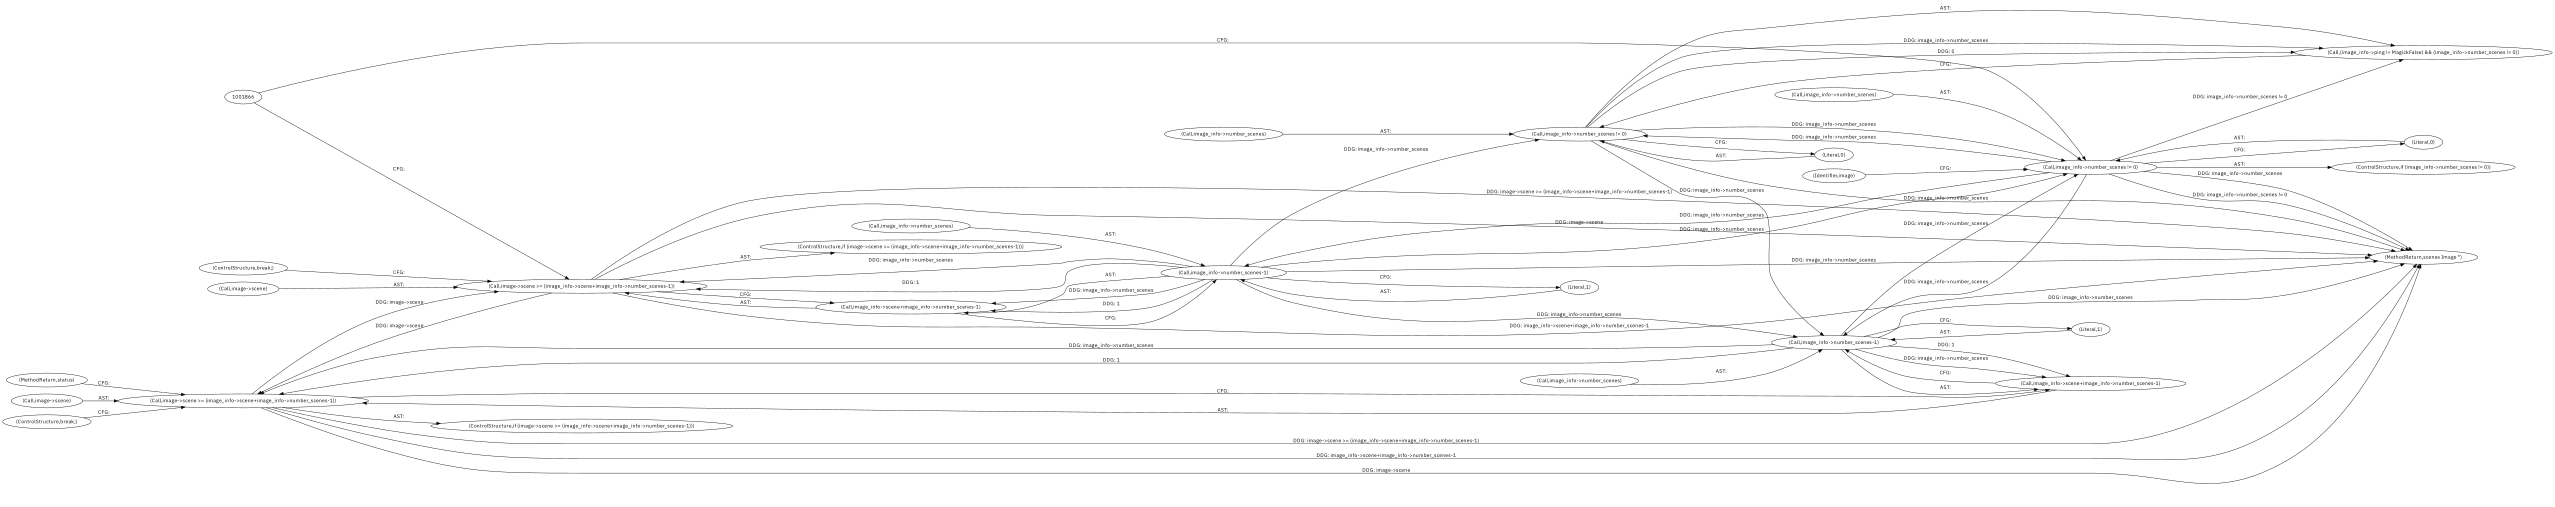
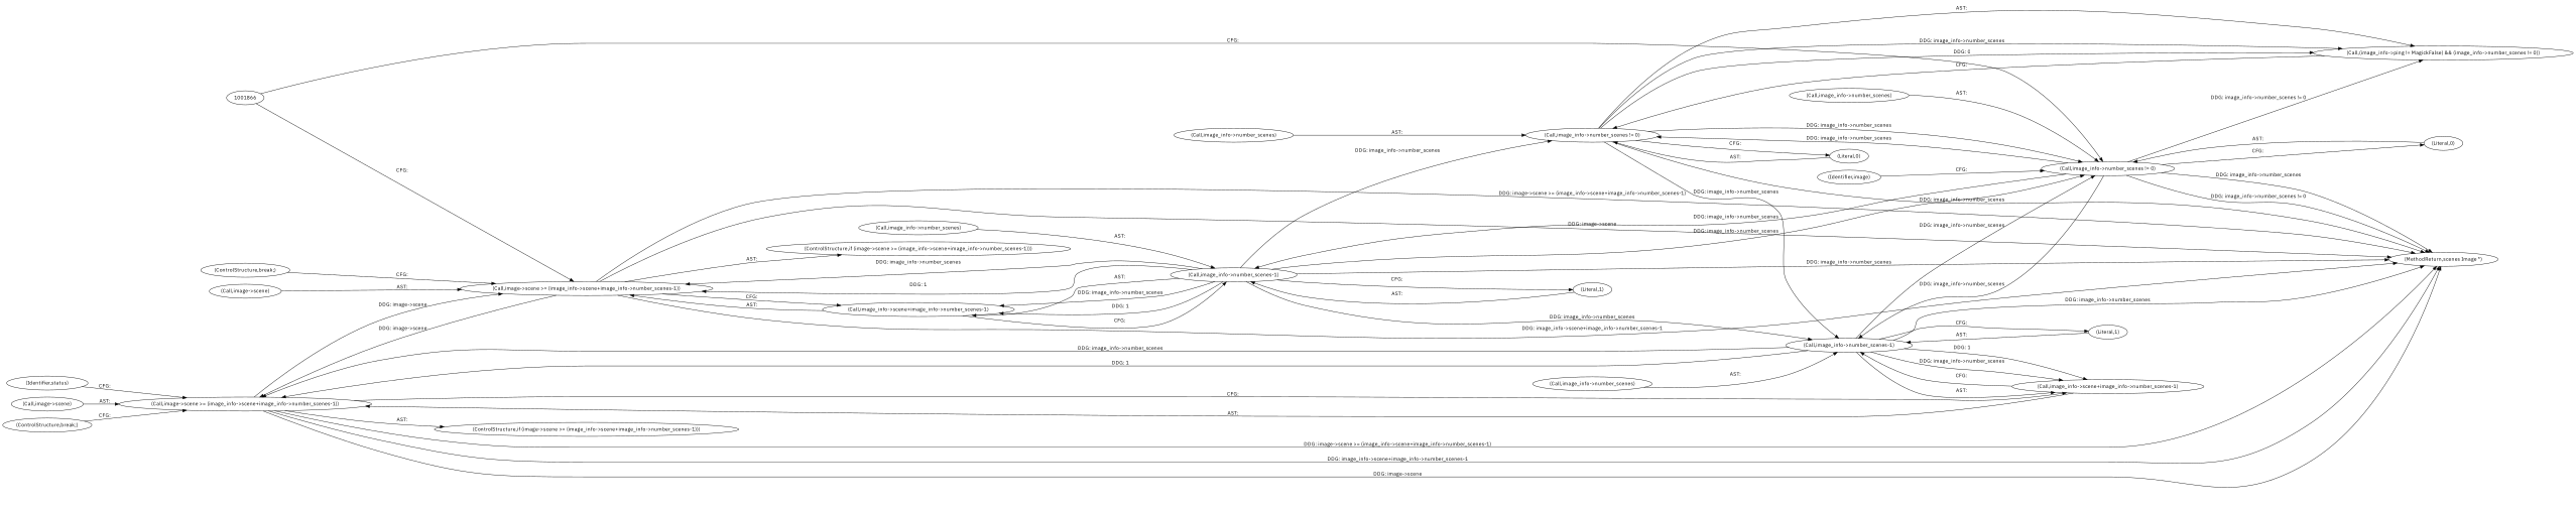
  digraph {
    fontname="IBM Plex Sans"
    rankdir=LR
    node [fontname="IBM Plex Sans"]
    edge [fontname="IBM Plex Sans"]
    n1 [label="(Call,image->scene >= (image_info->scene+image_info->number_scenes-1))"]
    n2 [label="(Call,image->scene >= (image_info->scene+image_info->number_scenes-1))"]
    n3 [label="(ControlStructure,if (image->scene >= (image_info->scene+image_info->number_scenes-1)))"]
    n4 [label="(MethodReturn,scenes Image *)"]
    n5 [label="(Call,image_info->scene+image_info->number_scenes-1)"]
    n6 [label="(ControlStructure,if (image->scene >= (image_info->scene+image_info->number_scenes-1)))"]
    n7 [label="(Call,image_info->scene+image_info->number_scenes-1)"]
    n8 [label="(Call,image_info->number_scenes-1)"]
    n9 [label="(Call,image_info->number_scenes-1)"]
    n10 [label="(Call,image_info->number_scenes != 0)"]
    n11 [label="(Literal,1)"]
    n12 [label="(Call,image_info->number_scenes != 0)"]
    n13 [label="(Literal,0)"]
    n14 [label="(Call,(image_info->ping != MagickFalse) && (image_info->number_scenes != 0))"]
-   n15 [label="(ControlStructure,if (image_info->number_scenes != 0))"]
    n16 [label="(Literal,0)"]
    n17 [label="(Literal,1)"]
    n18 [label="(Call,image_info->number_scenes)"]
    n19 [label="(Call,image_info->number_scenes)"]
    n20 [label="(Identifier,image)"]
    n21 [label="(Call,image_info->number_scenes)"]
-   n22 [label="(MethodReturn,status)"]
+   n22 [label="(Identifier,status)"]
    n23 [label="(ControlStructure,break;)"]
    n24 [label="(Call,image_info->number_scenes)"]
    n25 [label="(Call,image->scene)"]
    n26 [label="(Call,image->scene)"]
    n27 [label="(ControlStructure,break;)"]
    1001866
    n1 -> n2 [label="DDG: image->scene"]
    n1 -> n3 [label="AST: "]
    n1 -> n4 [label="DDG: image->scene >= (image_info->scene+image_info->number_scenes-1)"]
    n1 -> n4 [label="DDG: image_info->scene+image_info->number_scenes-1"]
    n1 -> n4 [label="DDG: image->scene"]
    n1 -> n5 [label="CFG: "]
    n2 -> n1 [label="DDG: image->scene"]
    n2 -> n4 [label="DDG: image_info->scene+image_info->number_scenes-1"]
    n2 -> n4 [label="DDG: image->scene >= (image_info->scene+image_info->number_scenes-1)"]
    n2 -> n4 [label="DDG: image->scene"]
    n2 -> n6 [label="AST: "]
    n2 -> n7 [label="CFG: "]
    n5 -> n1 [label="AST: "]
    n5 -> n8 [label="CFG: "]
    n7 -> n2 [label="AST: "]
    n7 -> n9 [label="CFG: "]
    n8 -> n1 [label="DDG: image_info->number_scenes"]
    n8 -> n1 [label="DDG: 1"]
    n8 -> n4 [label="DDG: image_info->number_scenes"]
    n8 -> n5 [label="AST: "]
    n8 -> n5 [label="DDG: image_info->number_scenes"]
    n8 -> n5 [label="DDG: 1"]
    n8 -> n10 [label="DDG: image_info->number_scenes"]
    n8 -> n11 [label="CFG: "]
    n9 -> n2 [label="DDG: image_info->number_scenes"]
    n9 -> n2 [label="DDG: 1"]
    n9 -> n4 [label="DDG: image_info->number_scenes"]
    n9 -> n7 [label="AST: "]
    n9 -> n7 [label="DDG: image_info->number_scenes"]
    n9 -> n7 [label="DDG: 1"]
    n9 -> n8 [label="DDG: image_info->number_scenes"]
    n9 -> n10 [label="DDG: image_info->number_scenes"]
    n9 -> n12 [label="DDG: image_info->number_scenes"]
    n9 -> n17 [label="CFG: "]
    n10 -> n4 [label="DDG: image_info->number_scenes"]
    n10 -> n4 [label="DDG: image_info->number_scenes != 0"]
    n10 -> n8 [label="DDG: image_info->number_scenes"]
    n10 -> n9 [label="DDG: image_info->number_scenes"]
    n10 -> n12 [label="DDG: image_info->number_scenes"]
    n10 -> n13 [label="CFG: "]
    n10 -> n14 [label="DDG: image_info->number_scenes != 0"]
-   n10 -> n15 [label="AST: "]
    n11 -> n8 [label="AST: "]
    n12 -> n4 [label="DDG: image_info->number_scenes"]
    n12 -> n8 [label="DDG: image_info->number_scenes"]
    n12 -> n10 [label="DDG: image_info->number_scenes"]
    n12 -> n14 [label="AST: "]
    n12 -> n14 [label="DDG: image_info->number_scenes"]
    n12 -> n14 [label="DDG: 0"]
    n12 -> n16 [label="CFG: "]
    n13 -> n10 [label="AST: "]
    n14 -> n12 [label="CFG: "]
    n16 -> n12 [label="AST: "]
    n17 -> n9 [label="AST: "]
    n18 -> n9 [label="AST: "]
    n19 -> n12 [label="AST: "]
    n20 -> n10 [label="CFG: "]
    n21 -> n10 [label="AST: "]
    n22 -> n1 [label="CFG: "]
    n23 -> n2 [label="CFG: "]
    n24 -> n8 [label="AST: "]
    n25 -> n1 [label="AST: "]
    n26 -> n2 [label="AST: "]
    n27 -> n1 [label="CFG: "]
    1001866 -> n2 [label="CFG: "]
    1001866 -> n10 [label="CFG: "]
  }
